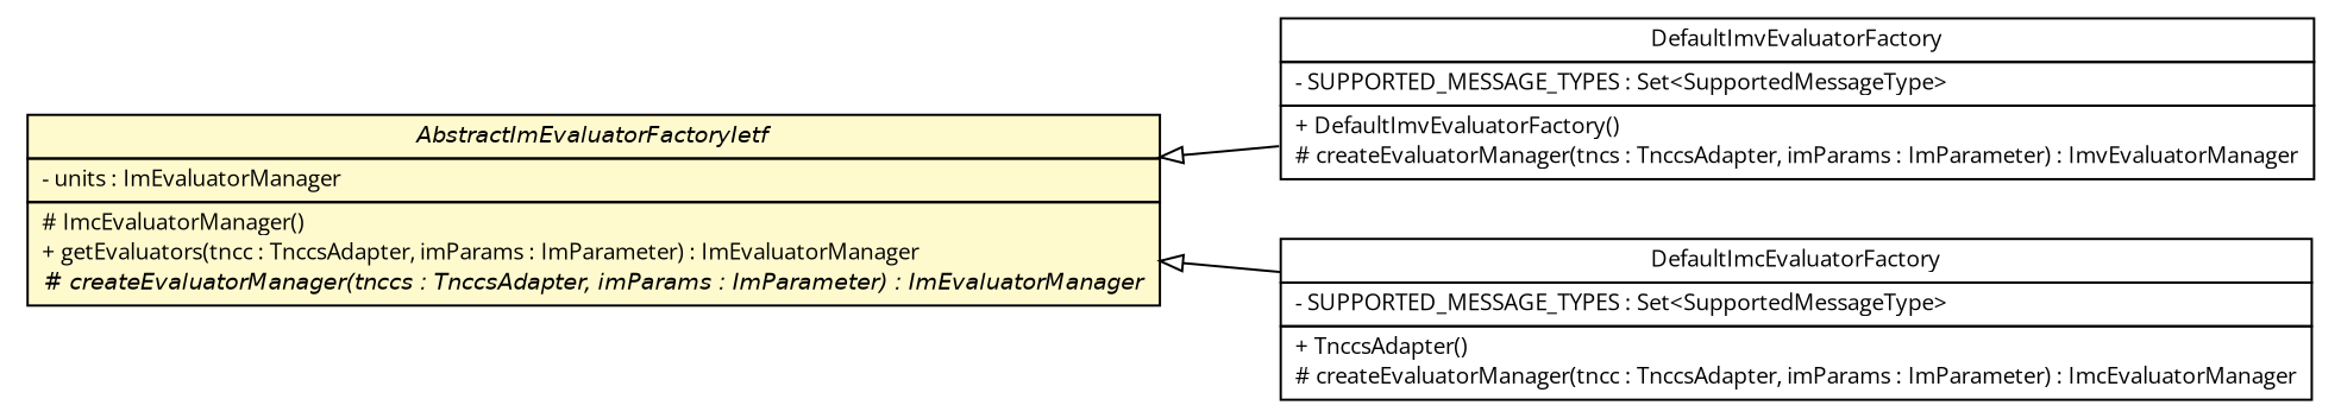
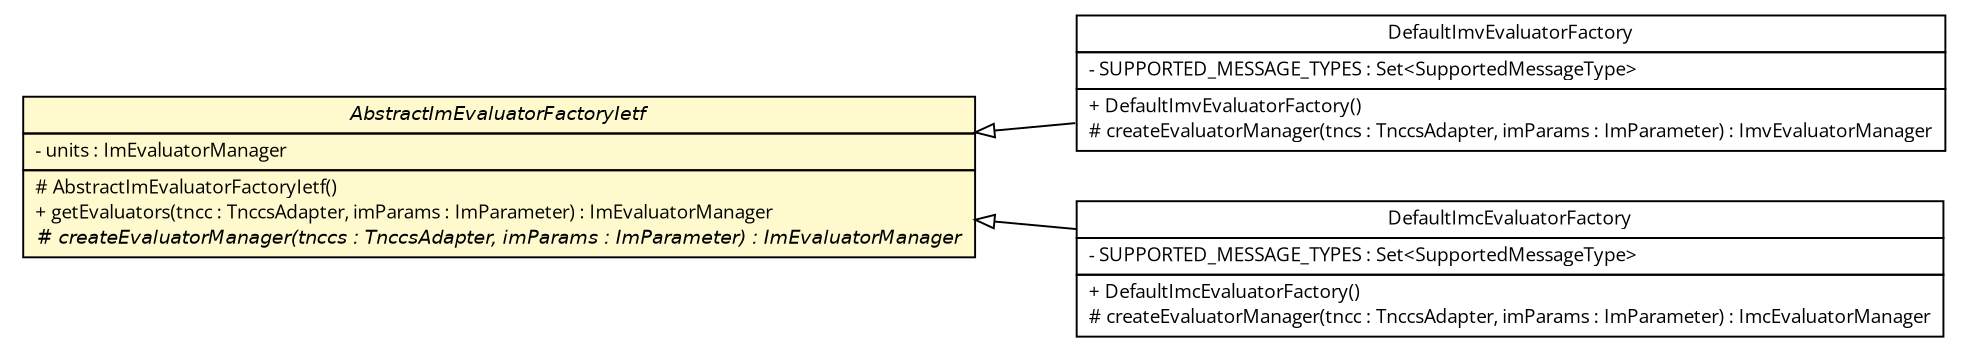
  digraph {
    fontname="Open Sans"
    nodesep=0.25
    rankdir=LR
    ranksep=0.5
    node [fontcolor=black fontname="Open Sans" fontsize=10.0 shape=plaintext]
    edge [arrowtail=empty dir=back fontname="Open Sans" fontsize=10 headport=p labelfontname=Helvetica labelfontsize=10 tailport=p]
-   n1 [label=<<table title="de.hsbremen.tc.tnc.im.evaluate.AbstractImEvaluatorFactoryIetf" border="0" cellborder="1" cellspacing="0" cellpadding="2" port="p" bgcolor="lemonChiffon" href="./AbstractImEvaluatorFactoryIetf.html"> 		<tr><td><table border="0" cellspacing="0" cellpadding="1"> <tr><td align="center" balign="center"><font face="Helvetica-Oblique"> AbstractImEvaluatorFactoryIetf </font></td></tr> 		</table></td></tr> 		<tr><td><table border="0" cellspacing="0" cellpadding="1"> <tr><td align="left" balign="left"> - units : ImEvaluatorManager </td></tr> 		</table></td></tr> 		<tr><td><table border="0" cellspacing="0" cellpadding="1"> <tr><td align="left" balign="left"> # ImcEvaluatorManager() </td></tr> <tr><td align="left" balign="left"> + getEvaluators(tncc : TnccsAdapter, imParams : ImParameter) : ImEvaluatorManager </td></tr> <tr><td align="left" balign="left"><font face="Helvetica-Oblique" point-size="10.0"> # createEvaluatorManager(tnccs : TnccsAdapter, imParams : ImParameter) : ImEvaluatorManager </font></td></tr> 		</table></td></tr> 		</table>>]
+   n1 [label=<<table title="de.hsbremen.tc.tnc.im.evaluate.AbstractImEvaluatorFactoryIetf" border="0" cellborder="1" cellspacing="0" cellpadding="2" port="p" bgcolor="lemonChiffon" href="./AbstractImEvaluatorFactoryIetf.html"> 		<tr><td><table border="0" cellspacing="0" cellpadding="1"> <tr><td align="center" balign="center"><font face="Helvetica-Oblique"> AbstractImEvaluatorFactoryIetf </font></td></tr> 		</table></td></tr> 		<tr><td><table border="0" cellspacing="0" cellpadding="1"> <tr><td align="left" balign="left"> - units : ImEvaluatorManager </td></tr> 		</table></td></tr> 		<tr><td><table border="0" cellspacing="0" cellpadding="1"> <tr><td align="left" balign="left"> # AbstractImEvaluatorFactoryIetf() </td></tr> <tr><td align="left" balign="left"> + getEvaluators(tncc : TnccsAdapter, imParams : ImParameter) : ImEvaluatorManager </td></tr> <tr><td align="left" balign="left"><font face="Helvetica-Oblique" point-size="10.0"> # createEvaluatorManager(tnccs : TnccsAdapter, imParams : ImParameter) : ImEvaluatorManager </font></td></tr> 		</table></td></tr> 		</table>>]
    n2 [label=<<table title="de.hsbremen.tc.tnc.im.evaluate.simple.DefaultImvEvaluatorFactory" border="0" cellborder="1" cellspacing="0" cellpadding="2" port="p" href="./simple/DefaultImvEvaluatorFactory.html"> 		<tr><td><table border="0" cellspacing="0" cellpadding="1"> <tr><td align="center" balign="center"> DefaultImvEvaluatorFactory </td></tr> 		</table></td></tr> 		<tr><td><table border="0" cellspacing="0" cellpadding="1"> <tr><td align="left" balign="left"> - SUPPORTED_MESSAGE_TYPES : Set&lt;SupportedMessageType&gt; </td></tr> 		</table></td></tr> 		<tr><td><table border="0" cellspacing="0" cellpadding="1"> <tr><td align="left" balign="left"> + DefaultImvEvaluatorFactory() </td></tr> <tr><td align="left" balign="left"> # createEvaluatorManager(tncs : TnccsAdapter, imParams : ImParameter) : ImvEvaluatorManager </td></tr> 		</table></td></tr> 		</table>>]
-   n3 [label=<<table title="de.hsbremen.tc.tnc.im.evaluate.simple.DefaultImcEvaluatorFactory" border="0" cellborder="1" cellspacing="0" cellpadding="2" port="p" href="./simple/DefaultImcEvaluatorFactory.html"> 		<tr><td><table border="0" cellspacing="0" cellpadding="1"> <tr><td align="center" balign="center"> DefaultImcEvaluatorFactory </td></tr> 		</table></td></tr> 		<tr><td><table border="0" cellspacing="0" cellpadding="1"> <tr><td align="left" balign="left"> - SUPPORTED_MESSAGE_TYPES : Set&lt;SupportedMessageType&gt; </td></tr> 		</table></td></tr> 		<tr><td><table border="0" cellspacing="0" cellpadding="1"> <tr><td align="left" balign="left"> + TnccsAdapter() </td></tr> <tr><td align="left" balign="left"> # createEvaluatorManager(tncc : TnccsAdapter, imParams : ImParameter) : ImcEvaluatorManager </td></tr> 		</table></td></tr> 		</table>>]
+   n3 [label=<<table title="de.hsbremen.tc.tnc.im.evaluate.simple.DefaultImcEvaluatorFactory" border="0" cellborder="1" cellspacing="0" cellpadding="2" port="p" href="./simple/DefaultImcEvaluatorFactory.html"> 		<tr><td><table border="0" cellspacing="0" cellpadding="1"> <tr><td align="center" balign="center"> DefaultImcEvaluatorFactory </td></tr> 		</table></td></tr> 		<tr><td><table border="0" cellspacing="0" cellpadding="1"> <tr><td align="left" balign="left"> - SUPPORTED_MESSAGE_TYPES : Set&lt;SupportedMessageType&gt; </td></tr> 		</table></td></tr> 		<tr><td><table border="0" cellspacing="0" cellpadding="1"> <tr><td align="left" balign="left"> + DefaultImcEvaluatorFactory() </td></tr> <tr><td align="left" balign="left"> # createEvaluatorManager(tncc : TnccsAdapter, imParams : ImParameter) : ImcEvaluatorManager </td></tr> 		</table></td></tr> 		</table>>]
    n1 -> n2
    n1 -> n3
  }
